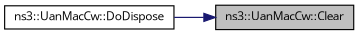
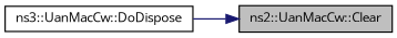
  digraph {
    rankdir=RL
    fontname="Open Sans"
    node [color=black fontname="Open Sans" fontsize=10 shape=record style=filled]
-   n1 [fillcolor=grey75 fontcolor=black height=0.2 label="ns3::UanMacCw::Clear" width=0.4]
+   n1 [fillcolor=grey75 fontcolor=black height=0.2 label="ns2::UanMacCw::Clear" width=0.4]
    n2 [fillcolor=white height=0.2 label="ns3::UanMacCw::DoDispose" width=0.4]
    n1 -> n2 [color=midnightblue dir=back fontname="Open Sans" fontsize=10 labelfontname=Helvetica labelfontsize=10 style=solid]
  }
